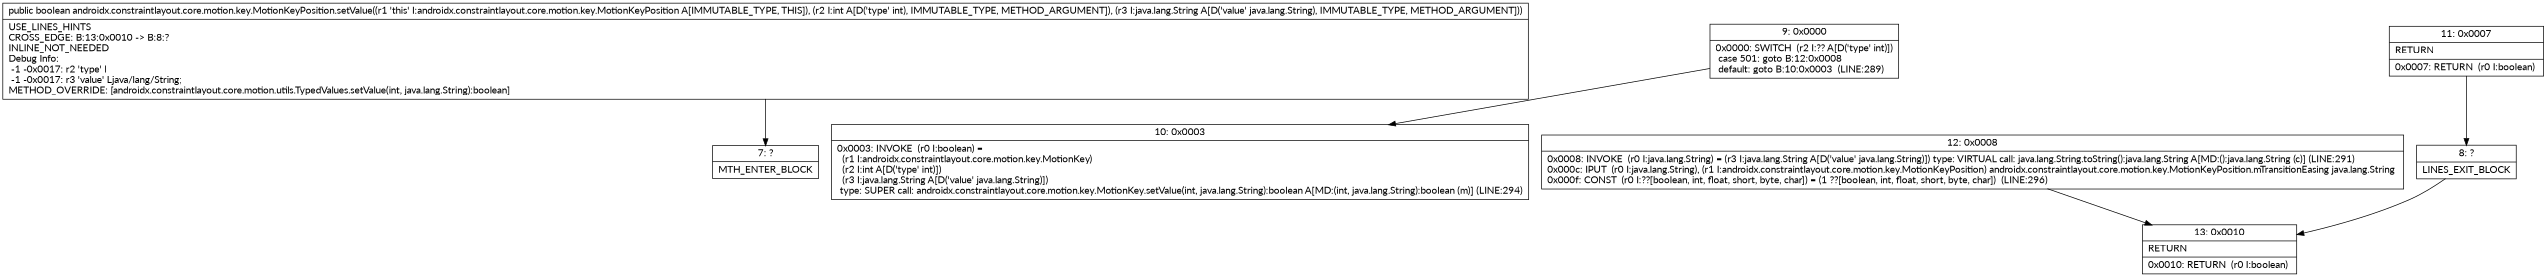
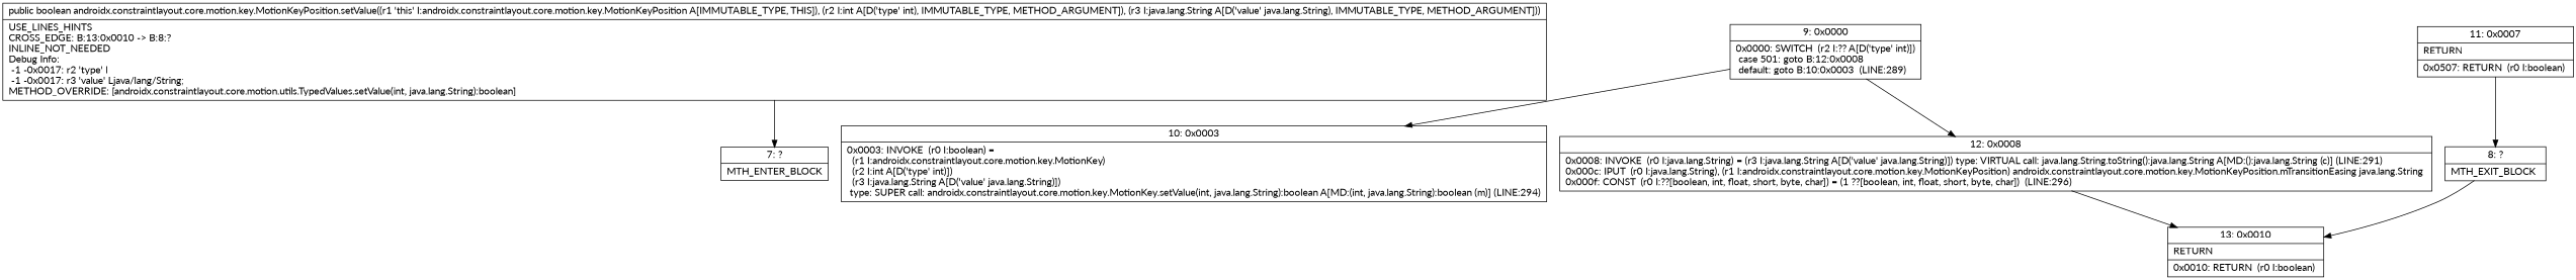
  digraph {
    fontname=Lato
    node [fontname=Lato shape=record]
    edge [fontname=Lato]
    n1 [label="{7\:\ ?|MTH_ENTER_BLOCK\l}"]
    n2 [label="{9\:\ 0x0000|0x0000: SWITCH  (r2 I:?? A[D('type' int)])\l case 501: goto B:12:0x0008\l default: goto B:10:0x0003  (LINE:289)\l}"]
    n3 [label="{10\:\ 0x0003|0x0003: INVOKE  (r0 I:boolean) = \l  (r1 I:androidx.constraintlayout.core.motion.key.MotionKey)\l  (r2 I:int A[D('type' int)])\l  (r3 I:java.lang.String A[D('value' java.lang.String)])\l type: SUPER call: androidx.constraintlayout.core.motion.key.MotionKey.setValue(int, java.lang.String):boolean A[MD:(int, java.lang.String):boolean (m)] (LINE:294)\l}"]
    n4 [label="{12\:\ 0x0008|0x0008: INVOKE  (r0 I:java.lang.String) = (r3 I:java.lang.String A[D('value' java.lang.String)]) type: VIRTUAL call: java.lang.String.toString():java.lang.String A[MD:():java.lang.String (c)] (LINE:291)\l0x000c: IPUT  (r0 I:java.lang.String), (r1 I:androidx.constraintlayout.core.motion.key.MotionKeyPosition) androidx.constraintlayout.core.motion.key.MotionKeyPosition.mTransitionEasing java.lang.String \l0x000f: CONST  (r0 I:??[boolean, int, float, short, byte, char]) = (1 ??[boolean, int, float, short, byte, char])  (LINE:296)\l}"]
    n5 [label="{13\:\ 0x0010|RETURN\l|0x0010: RETURN  (r0 I:boolean) \l}"]
-   n6 [label="{11\:\ 0x0007|RETURN\l|0x0007: RETURN  (r0 I:boolean) \l}"]
-   n7 [label="{8\:\ ?|LINES_EXIT_BLOCK\l}"]
+   n6 [label="{11\:\ 0x0007|RETURN\l|0x0507: RETURN  (r0 I:boolean) \l}"]
+   n7 [label="{8\:\ ?|MTH_EXIT_BLOCK\l}"]
    n8 [label="{public boolean androidx.constraintlayout.core.motion.key.MotionKeyPosition.setValue((r1 'this' I:androidx.constraintlayout.core.motion.key.MotionKeyPosition A[IMMUTABLE_TYPE, THIS]), (r2 I:int A[D('type' int), IMMUTABLE_TYPE, METHOD_ARGUMENT]), (r3 I:java.lang.String A[D('value' java.lang.String), IMMUTABLE_TYPE, METHOD_ARGUMENT]))  | USE_LINES_HINTS\lCROSS_EDGE: B:13:0x0010 \-\> B:8:?\lINLINE_NOT_NEEDED\lDebug Info:\l  \-1 \-0x0017: r2 'type' I\l  \-1 \-0x0017: r3 'value' Ljava\/lang\/String;\lMETHOD_OVERRIDE: [androidx.constraintlayout.core.motion.utils.TypedValues.setValue(int, java.lang.String):boolean]\l}"]
    n2 -> n3
+   n2 -> n4
    n4 -> n5
    n6 -> n7
    n7 -> n5
    n8 -> n1
  }
